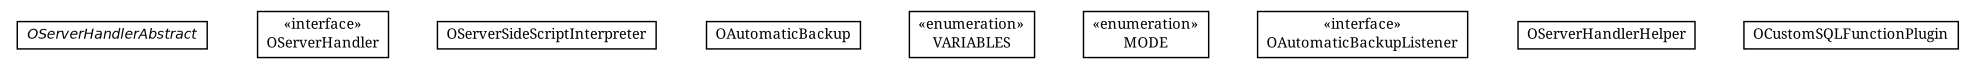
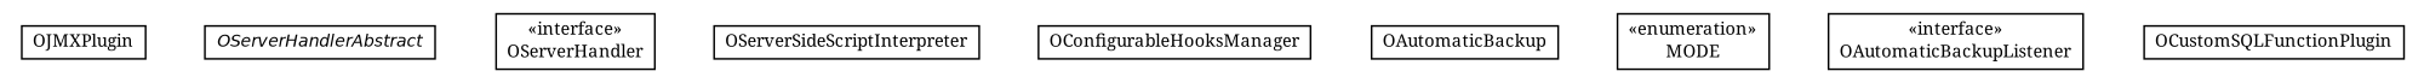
  digraph {
    nodesep=0.25
    ranksep=0.5
    fontname="Noto Serif"
    node [fontcolor=black fontname="Noto Serif" fontsize=10.0 shape=plaintext]
+   n1 [label=<<table title="com.orientechnologies.orient.server.handler.OJMXPlugin" border="0" cellborder="1" cellspacing="0" cellpadding="2" port="p" href="./OJMXPlugin.html"> 		<tr><td><table border="0" cellspacing="0" cellpadding="1"> <tr><td align="center" balign="center"> OJMXPlugin </td></tr> 		</table></td></tr> 		</table>>]
    n2 [label=<<table title="com.orientechnologies.orient.server.handler.OServerHandlerAbstract" border="0" cellborder="1" cellspacing="0" cellpadding="2" port="p" href="./OServerHandlerAbstract.html"> 		<tr><td><table border="0" cellspacing="0" cellpadding="1"> <tr><td align="center" balign="center"><font face="Helvetica-Oblique"> OServerHandlerAbstract </font></td></tr> 		</table></td></tr> 		</table>>]
    n3 [label=<<table title="com.orientechnologies.orient.server.handler.OServerHandler" border="0" cellborder="1" cellspacing="0" cellpadding="2" port="p" href="./OServerHandler.html"> 		<tr><td><table border="0" cellspacing="0" cellpadding="1"> <tr><td align="center" balign="center"> &#171;interface&#187; </td></tr> <tr><td align="center" balign="center"> OServerHandler </td></tr> 		</table></td></tr> 		</table>>]
    n4 [label=<<table title="com.orientechnologies.orient.server.handler.OServerSideScriptInterpreter" border="0" cellborder="1" cellspacing="0" cellpadding="2" port="p" href="./OServerSideScriptInterpreter.html"> 		<tr><td><table border="0" cellspacing="0" cellpadding="1"> <tr><td align="center" balign="center"> OServerSideScriptInterpreter </td></tr> 		</table></td></tr> 		</table>>]
+   n5 [label=<<table title="com.orientechnologies.orient.server.handler.OConfigurableHooksManager" border="0" cellborder="1" cellspacing="0" cellpadding="2" port="p" href="./OConfigurableHooksManager.html"> 		<tr><td><table border="0" cellspacing="0" cellpadding="1"> <tr><td align="center" balign="center"> OConfigurableHooksManager </td></tr> 		</table></td></tr> 		</table>>]
    n6 [label=<<table title="com.orientechnologies.orient.server.handler.OAutomaticBackup" border="0" cellborder="1" cellspacing="0" cellpadding="2" port="p" href="./OAutomaticBackup.html"> 		<tr><td><table border="0" cellspacing="0" cellpadding="1"> <tr><td align="center" balign="center"> OAutomaticBackup </td></tr> 		</table></td></tr> 		</table>>]
-   n7 [label=<<table title="com.orientechnologies.orient.server.handler.OAutomaticBackup.VARIABLES" border="0" cellborder="1" cellspacing="0" cellpadding="2" port="p" href="./OAutomaticBackup.VARIABLES.html"> 		<tr><td><table border="0" cellspacing="0" cellpadding="1"> <tr><td align="center" balign="center"> &#171;enumeration&#187; </td></tr> <tr><td align="center" balign="center"> VARIABLES </td></tr> 		</table></td></tr> 		</table>>]
    n8 [label=<<table title="com.orientechnologies.orient.server.handler.OAutomaticBackup.MODE" border="0" cellborder="1" cellspacing="0" cellpadding="2" port="p" href="./OAutomaticBackup.MODE.html"> 		<tr><td><table border="0" cellspacing="0" cellpadding="1"> <tr><td align="center" balign="center"> &#171;enumeration&#187; </td></tr> <tr><td align="center" balign="center"> MODE </td></tr> 		</table></td></tr> 		</table>>]
    n9 [label=<<table title="com.orientechnologies.orient.server.handler.OAutomaticBackup.OAutomaticBackupListener" border="0" cellborder="1" cellspacing="0" cellpadding="2" port="p" href="./OAutomaticBackup.OAutomaticBackupListener.html"> 		<tr><td><table border="0" cellspacing="0" cellpadding="1"> <tr><td align="center" balign="center"> &#171;interface&#187; </td></tr> <tr><td align="center" balign="center"> OAutomaticBackupListener </td></tr> 		</table></td></tr> 		</table>>]
-   n10 [label=<<table title="com.orientechnologies.orient.server.handler.OServerHandlerHelper" border="0" cellborder="1" cellspacing="0" cellpadding="2" port="p" href="./OServerHandlerHelper.html"> 		<tr><td><table border="0" cellspacing="0" cellpadding="1"> <tr><td align="center" balign="center"> OServerHandlerHelper </td></tr> 		</table></td></tr> 		</table>>]
    n11 [label=<<table title="com.orientechnologies.orient.server.handler.OCustomSQLFunctionPlugin" border="0" cellborder="1" cellspacing="0" cellpadding="2" port="p" href="./OCustomSQLFunctionPlugin.html"> 		<tr><td><table border="0" cellspacing="0" cellpadding="1"> <tr><td align="center" balign="center"> OCustomSQLFunctionPlugin </td></tr> 		</table></td></tr> 		</table>>]
  }
